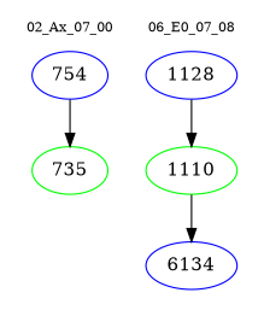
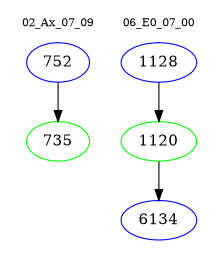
  digraph {
    node [color=blue]
    edge [color=black]
-   n1 [label=754]
+   n1 [label=752]
    n2 [color=green label=735]
    n3 [label=1128]
-   n4 [color=green label=1110]
+   n4 [color=green label=1120]
    n5 [label=6134]
    subgraph cluster_1 {
      color=white
      fontsize=10
-     label="02_Ax_07_00"
+     label="02_Ax_07_09"
      n1
      n2
    }
    subgraph cluster_2 {
      color=white
      fontsize=10
-     label="06_E0_07_08"
+     label="06_E0_07_00"
      n3
      n4
      n5
    }
    n1 -> n2
    n3 -> n4
    n4 -> n5
  }
